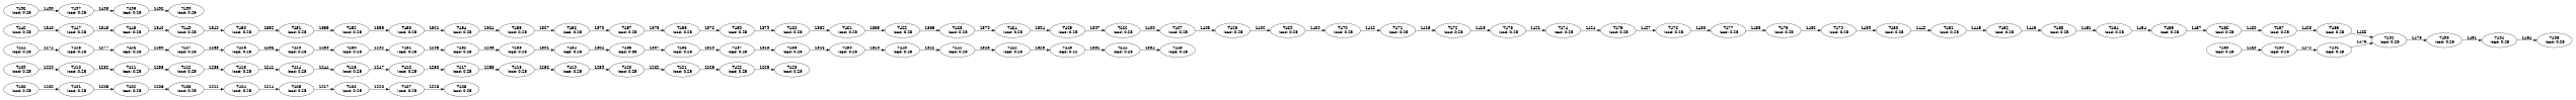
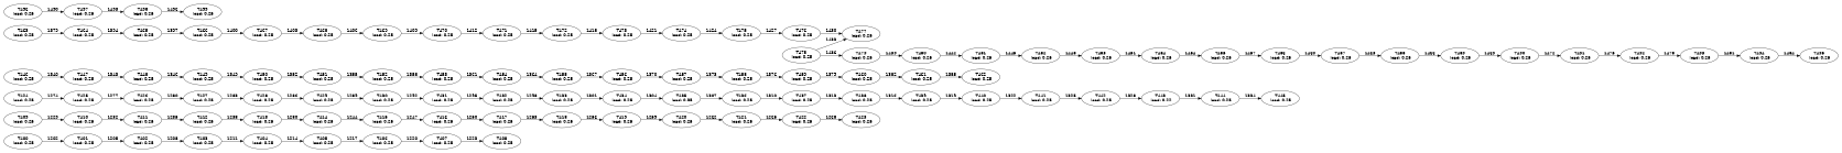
  digraph {
    fontname="DejaVu Sans"
    rankdir=LR
    node [fontname="DejaVu Sans"]
    edge [fontname="DejaVu Sans"]
    n1 [label="T400\n load: 0.25"]
    n2 [label="T401\n load: 0.25"]
    n3 [label="T402\n load: 0.25"]
    n4 [label="T403\n load: 0.25"]
    n5 [label="T404\n load: 0.25"]
    n6 [label="T405\n load: 0.25"]
    n7 [label="T406\n load: 0.25"]
    n8 [label="T407\n load: 0.25"]
    n9 [label="T408\n load: 0.25"]
    n10 [label="T409\n load: 0.25"]
    n11 [label="T410\n load: 0.25"]
    n12 [label="T411\n load: 0.25"]
    n13 [label="T412\n load: 0.25"]
    n14 [label="T413\n load: 0.25"]
    n15 [label="T414\n load: 0.25"]
    n16 [label="T415\n load: 0.25"]
    n17 [label="T416\n load: 0.25"]
    n18 [label="T417\n load: 0.25"]
    n19 [label="T418\n load: 0.25"]
    n20 [label="T419\n load: 0.25"]
    n21 [label="T420\n load: 0.25"]
    n22 [label="T421\n load: 0.25"]
    n23 [label="T422\n load: 0.25"]
    n24 [label="T423\n load: 0.25"]
    n25 [label="T424\n load: 0.25"]
    n26 [label="T425\n load: 0.25"]
    n27 [label="T426\n load: 0.25"]
    n28 [label="T427\n load: 0.25"]
    n29 [label="T428\n load: 0.25"]
    n30 [label="T429\n load: 0.25"]
    n31 [label="T430\n load: 0.25"]
    n32 [label="T431\n load: 0.25"]
    n33 [label="T432\n load: 0.25"]
    n34 [label="T433\n load: 0.25"]
    n35 [label="T434\n load: 0.25"]
    n36 [label="T435\n load: 0.35"]
    n37 [label="T436\n load: 0.25"]
    n38 [label="T437\n load: 0.25"]
    n39 [label="T438\n load: 0.25"]
    n40 [label="T439\n load: 0.25"]
    n41 [label="T440\n load: 0.25"]
    n42 [label="T441\n load: 0.25"]
    n43 [label="T442\n load: 0.25"]
    n44 [label="T443\n load: 0.22"]
    n45 [label="T444\n load: 0.25"]
    n46 [label="T445\n load: 0.25"]
    n47 [label="T446\n load: 0.25"]
    n48 [label="T447\n load: 0.25"]
    n49 [label="T448\n load: 0.25"]
    n50 [label="T449\n load: 0.25"]
    n51 [label="T450\n load: 0.25"]
    n52 [label="T451\n load: 0.25"]
    n53 [label="T452\n load: 0.25"]
    n54 [label="T453\n load: 0.25"]
    n55 [label="T454\n load: 0.25"]
    n56 [label="T455\n load: 0.25"]
    n57 [label="T456\n load: 0.25"]
    n58 [label="T457\n load: 0.25"]
    n59 [label="T458\n load: 0.25"]
    n60 [label="T459\n load: 0.25"]
    n61 [label="T460\n load: 0.25"]
    n62 [label="T461\n load: 0.25"]
    n63 [label="T462\n load: 0.25"]
    n64 [label="T463\n load: 0.25"]
    n65 [label="T464\n load: 0.25"]
    n66 [label="T465\n load: 0.25"]
    n67 [label="T466\n load: 0.25"]
    n68 [label="T467\n load: 0.25"]
    n69 [label="T468\n load: 0.25"]
    n70 [label="T469\n load: 0.25"]
    n71 [label="T470\n load: 0.25"]
    n72 [label="T471\n load: 0.25"]
    n73 [label="T472\n load: 0.25"]
    n74 [label="T473\n load: 0.25"]
    n75 [label="T474\n load: 0.25"]
    n76 [label="T475\n load: 0.25"]
    n77 [label="T476\n load: 0.25"]
    n78 [label="T477\n load: 0.25"]
    n79 [label="T478\n load: 0.25"]
    n80 [label="T479\n load: 0.25"]
    n81 [label="T480\n load: 0.25"]
    n82 [label="T481\n load: 0.25"]
    n83 [label="T482\n load: 0.25"]
    n84 [label="T483\n load: 0.25"]
    n85 [label="T484\n load: 0.25"]
    n86 [label="T485\n load: 0.25"]
    n87 [label="T486\n load: 0.25"]
    n88 [label="T487\n load: 0.25"]
    n89 [label="T488\n load: 0.25"]
    n90 [label="T489\n load: 0.25"]
    n91 [label="T490\n load: 0.25"]
    n92 [label="T491\n load: 0.25"]
    n93 [label="T492\n load: 0.25"]
    n94 [label="T493\n load: 0.25"]
    n95 [label="T494\n load: 0.25"]
    n96 [label="T495\n load: 0.25"]
    n97 [label="T496\n load: 0.25"]
    n98 [label="T497\n load: 0.25"]
    n99 [label="T498\n load: 0.25"]
    n100 [label="T499\n load: 0.25"]
    n1 -> n2 [label=1202]
    n2 -> n3 [label=1205]
    n3 -> n4 [label=1208]
    n4 -> n5 [label=1211]
    n5 -> n6 [label=1214]
    n6 -> n7 [label=1217]
    n7 -> n8 [label=1220]
    n8 -> n9 [label=1223]
    n10 -> n11 [label=1229]
    n11 -> n12 [label=1232]
    n12 -> n13 [label=1235]
    n13 -> n14 [label=1238]
-   n14 -> n15 [label=1241]
+   n14 -> n15 [label=1280]
    n15 -> n16 [label=1244]
    n16 -> n17 [label=1247]
    n17 -> n18 [label=1250]
    n18 -> n19 [label=1253]
    n19 -> n20 [label=1256]
    n20 -> n21 [label=1259]
    n21 -> n22 [label=1262]
    n22 -> n23 [label=1265]
    n23 -> n24 [label=1268]
    n25 -> n26 [label=1274]
    n26 -> n27 [label=1277]
    n27 -> n28 [label=1280]
    n28 -> n29 [label=1283]
    n29 -> n30 [label=1286]
    n30 -> n31 [label=1289]
    n31 -> n32 [label=1292]
    n32 -> n33 [label=1295]
    n33 -> n34 [label=1298]
    n34 -> n35 [label=1301]
    n35 -> n36 [label=1304]
    n36 -> n37 [label=1307]
    n37 -> n38 [label=1310]
    n38 -> n39 [label=1313]
    n39 -> n40 [label=1316]
    n40 -> n41 [label=1319]
    n41 -> n42 [label=1322]
    n42 -> n43 [label=1325]
    n43 -> n44 [label=1328]
    n44 -> n45 [label=1331]
    n45 -> n46 [label=1334]
    n47 -> n48 [label=1340]
    n48 -> n49 [label=1343]
    n49 -> n50 [label=1346]
    n50 -> n51 [label=1349]
    n51 -> n52 [label=1352]
    n52 -> n53 [label=1355]
    n53 -> n54 [label=1358]
    n54 -> n55 [label=1361]
    n55 -> n56 [label=1364]
    n56 -> n57 [label=1367]
    n57 -> n58 [label=1370]
    n58 -> n59 [label=1373]
    n59 -> n60 [label=1376]
    n60 -> n61 [label=1379]
    n61 -> n62 [label=1382]
    n62 -> n63 [label=1385]
-   n63 -> n64 [label=1388]
    n64 -> n65 [label=1379]
    n65 -> n66 [label=1394]
    n66 -> n67 [label=1397]
    n67 -> n68 [label=1400]
    n68 -> n69 [label=1403]
    n69 -> n70 [label=1406]
    n70 -> n71 [label=1409]
    n71 -> n72 [label=1412]
    n72 -> n73 [label=1415]
    n73 -> n74 [label=1418]
    n74 -> n75 [label=1421]
    n75 -> n76 [label=1424]
    n76 -> n77 [label=1427]
    n77 -> n78 [label=1430]
-   n78 -> n79 [label=1433]
+   n79 -> n78 [label=1433]
    n79 -> n80 [label=1436]
    n80 -> n81 [label=1439]
    n81 -> n82 [label=1442]
    n82 -> n83 [label=1445]
    n83 -> n84 [label=1448]
    n84 -> n85 [label=1451]
    n85 -> n86 [label=1454]
    n86 -> n87 [label=1457]
    n87 -> n88 [label=1460]
    n88 -> n89 [label=1463]
-   n89 -> n93 [label=1466]
+   n89 -> n90 [label=1466]
    n90 -> n91 [label=1469]
    n91 -> n92 [label=1472]
    n92 -> n93 [label=1475]
    n93 -> n94 [label=1478]
    n94 -> n95 [label=1481]
    n95 -> n96 [label=1484]
    n97 -> n98 [label=1490]
    n98 -> n99 [label=1493]
    n99 -> n100 [label=1496]
  }
